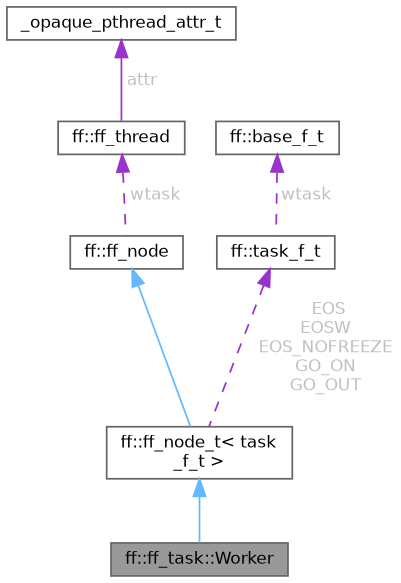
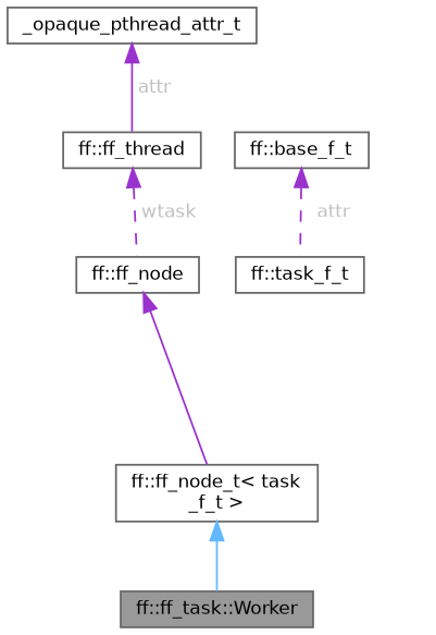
  digraph {
    node [color=gray40 fillcolor=white fontname=Helvetica fontsize=10 shape=box style=filled]
    edge [color=darkorchid3 dir=back fontname=Helvetica fontsize=10 labelfontname=Helvetica labelfontsize=10 style=solid fontcolor=grey]
    n1 [fillcolor=grey60 fontcolor=black height=0.2 label="ff::ff_task::Worker" width=0.4]
    n2 [height=0.2 label="ff::ff_node_t\< task\l_f_t \>" width=0.4]
    n3 [height=0.2 label="ff::ff_node" width=0.4]
    n4 [height=0.2 label="ff::ff_thread" width=0.4]
    n5 [height=0.2 label=_opaque_pthread_attr_t width=0.4]
    n6 [height=0.2 label="ff::task_f_t" width=0.4]
    n7 [height=0.2 label="ff::base_f_t" width=0.4]
    n2 -> n1 [color=steelblue1 fontcolor=""]
-   n3 -> n2 [color=steelblue1 fontcolor=""]
+   n3 -> n2 [fontcolor=""]
    n4 -> n3 [label=" wtask" style=dashed]
    n5 -> n4 [label=" attr"]
-   n6 -> n2 [label=" EOS\nEOSW\nEOS_NOFREEZE\nGO_ON\nGO_OUT" style=dashed]
-   n7 -> n6 [label=" wtask" style=dashed]
+   n7 -> n6 [label=" attr" style=dashed]
  }
